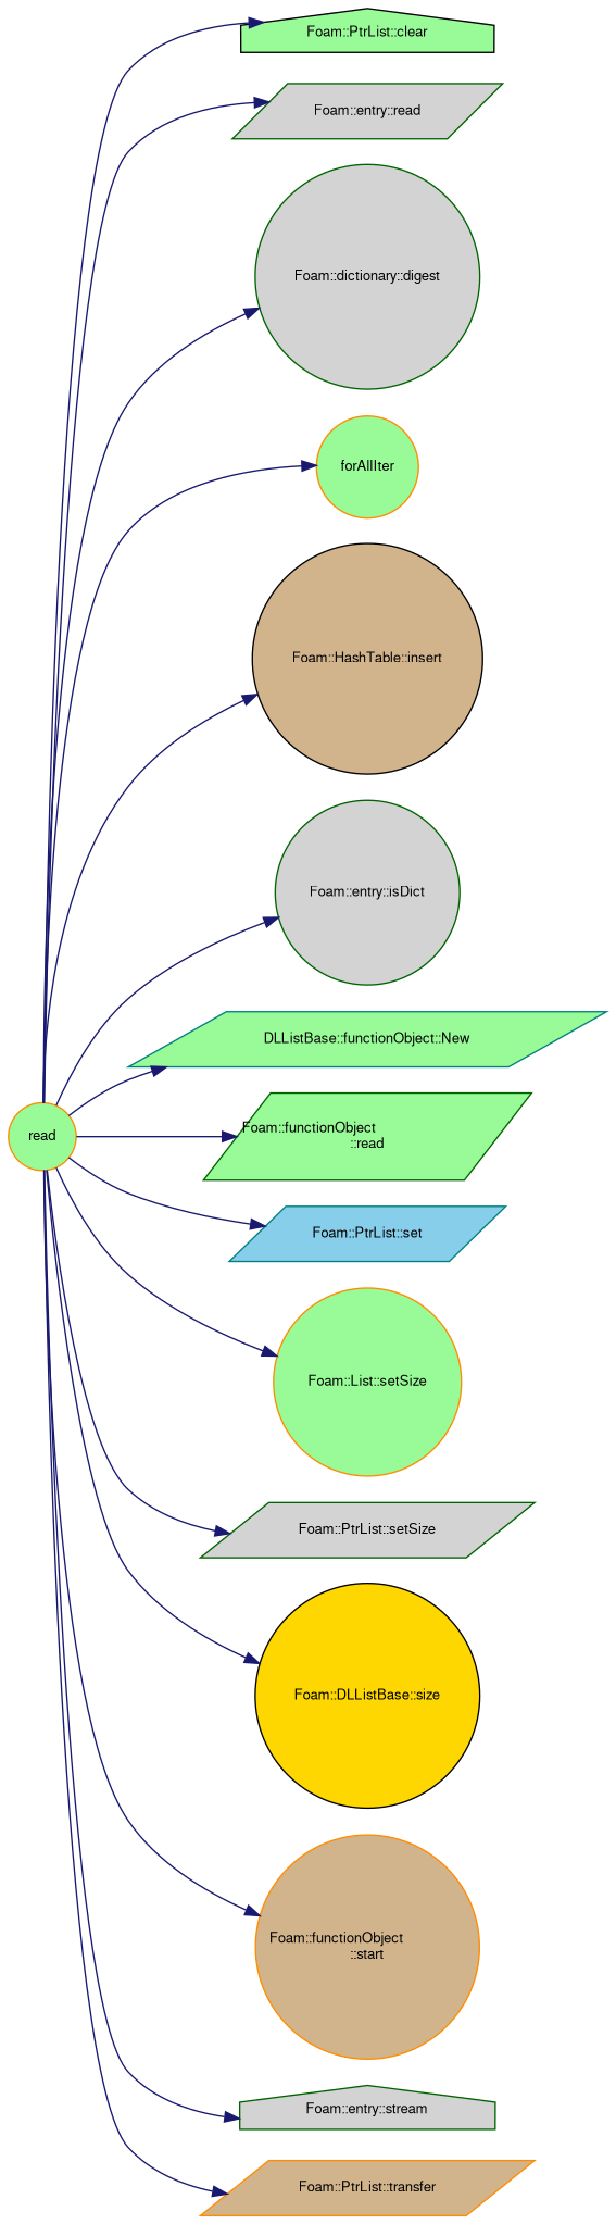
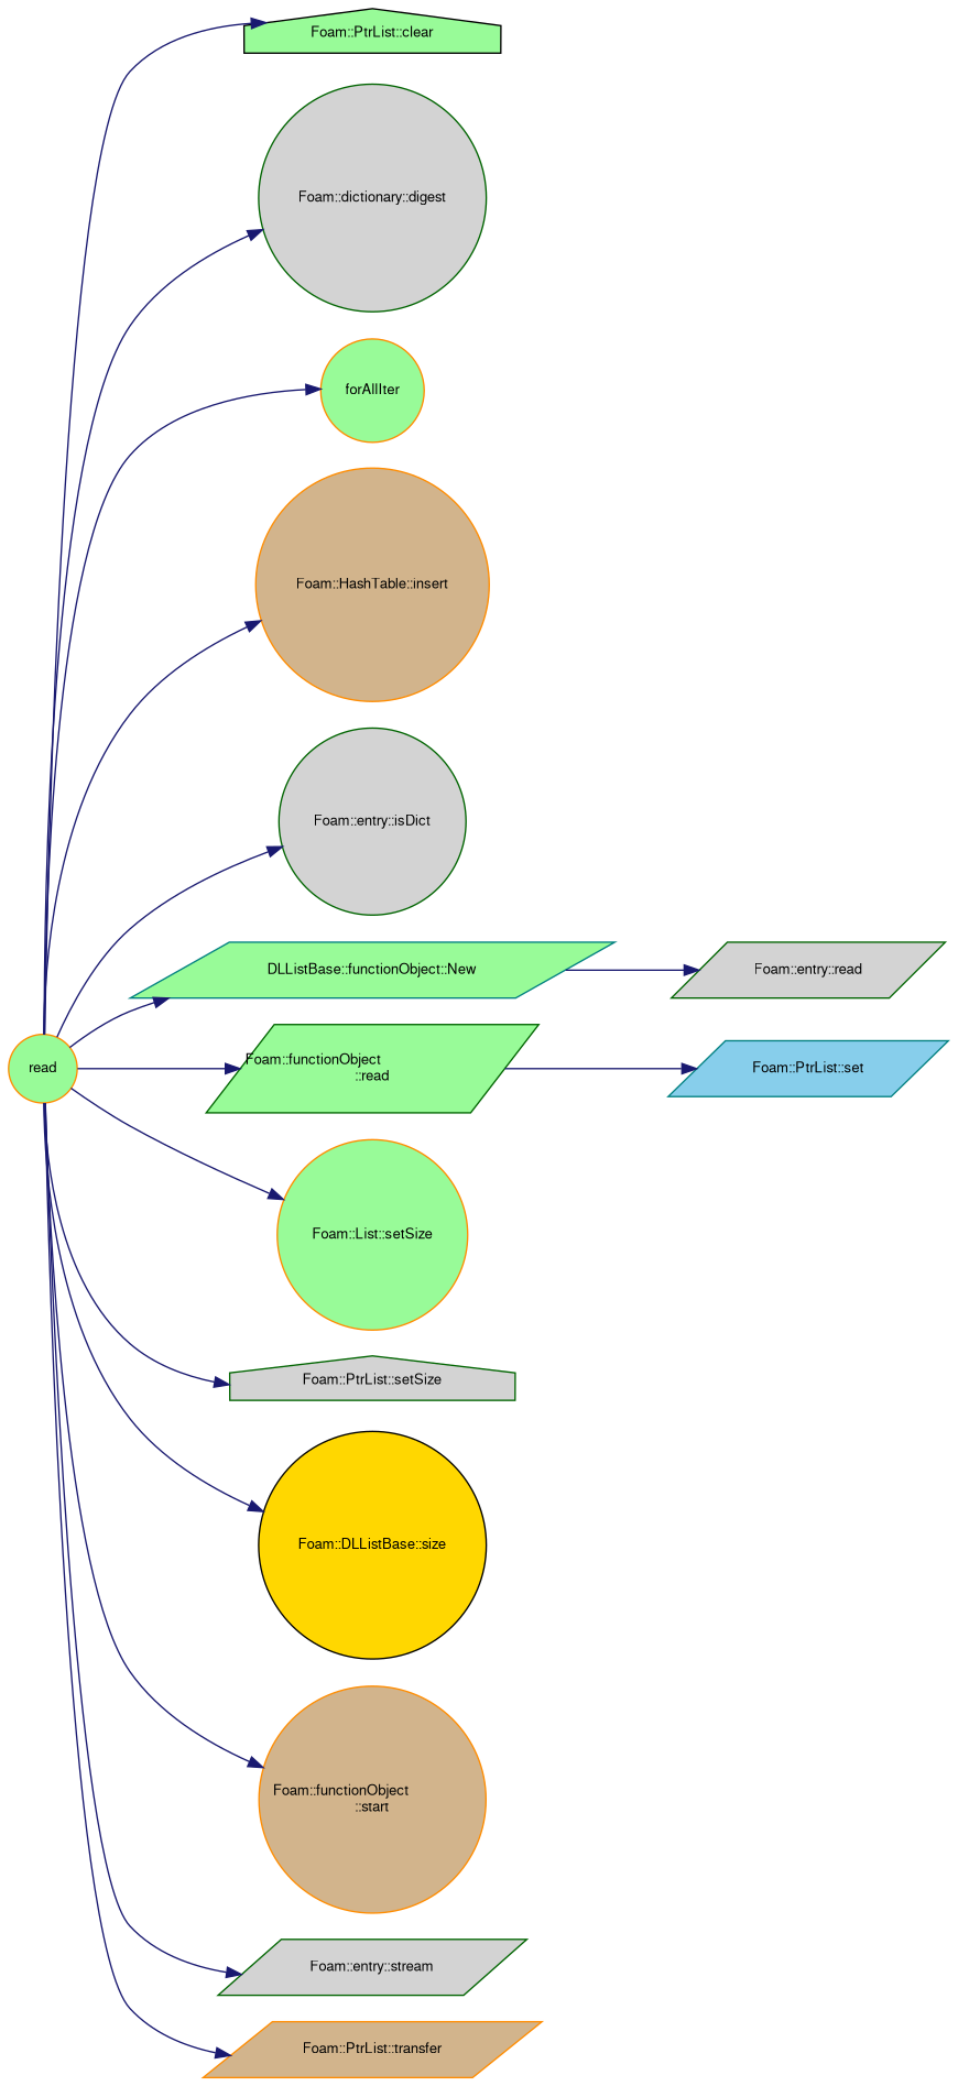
  digraph {
    rankdir=LR
    node [color=darkgreen fillcolor=palegreen fontname=FreeSans fontsize=10 shape=circle style=filled]
    edge [color=midnightblue fontname=FreeSans fontsize=10 labelfontname=FreeSans labelfontsize=10 style=solid]
    n1 [color=darkorange fontcolor=black height=0.2 label=read width=0.4]
    n2 [color=black height=0.2 label="Foam::PtrList::clear" shape=house width=0.4]
    n3 [fillcolor=lightgrey height=0.2 label="Foam::entry::read" shape=parallelogram width=0.4]
    n4 [fillcolor=lightgrey height=0.2 label="Foam::dictionary::digest" width=0.4]
    n5 [color=darkorange height=0.2 label=forAllIter width=0.4]
-   n6 [color=black fillcolor=tan height=0.2 label="Foam::HashTable::insert" width=0.4]
+   n6 [color=darkorange fillcolor=tan height=0.2 label="Foam::HashTable::insert" width=0.4]
    n7 [fillcolor=lightgrey height=0.2 label="Foam::entry::isDict" width=0.4]
    n8 [color=teal height=0.2 label="DLListBase::functionObject::New" shape=parallelogram width=0.4]
    n9 [height=0.2 label="Foam::functionObject\l::read" shape=parallelogram width=0.4]
    n10 [color=teal fillcolor=skyblue height=0.2 label="Foam::PtrList::set" shape=parallelogram width=0.4]
    n11 [color=darkorange height=0.2 label="Foam::List::setSize" width=0.4]
-   n12 [fillcolor=lightgrey height=0.2 label="Foam::PtrList::setSize" shape=parallelogram width=0.4]
+   n12 [fillcolor=lightgrey height=0.2 label="Foam::PtrList::setSize" shape=house width=0.4]
    n13 [color=black fillcolor=gold height=0.2 label="Foam::DLListBase::size" width=0.4]
    n14 [color=darkorange fillcolor=tan height=0.2 label="Foam::functionObject\l::start" width=0.4]
-   n15 [fillcolor=lightgrey height=0.2 label="Foam::entry::stream" shape=house width=0.4]
+   n15 [fillcolor=lightgrey height=0.2 label="Foam::entry::stream" shape=parallelogram width=0.4]
    n16 [color=darkorange fillcolor=tan height=0.2 label="Foam::PtrList::transfer" shape=parallelogram width=0.4]
    n1 -> n2
-   n1 -> n3
+   n8 -> n3
    n1 -> n4
    n1 -> n5
    n1 -> n6
    n1 -> n7
    n1 -> n8
    n1 -> n9
-   n1 -> n10
+   n9 -> n10
    n1 -> n11
    n1 -> n12
    n1 -> n13
    n1 -> n14
    n1 -> n15
    n1 -> n16
  }
